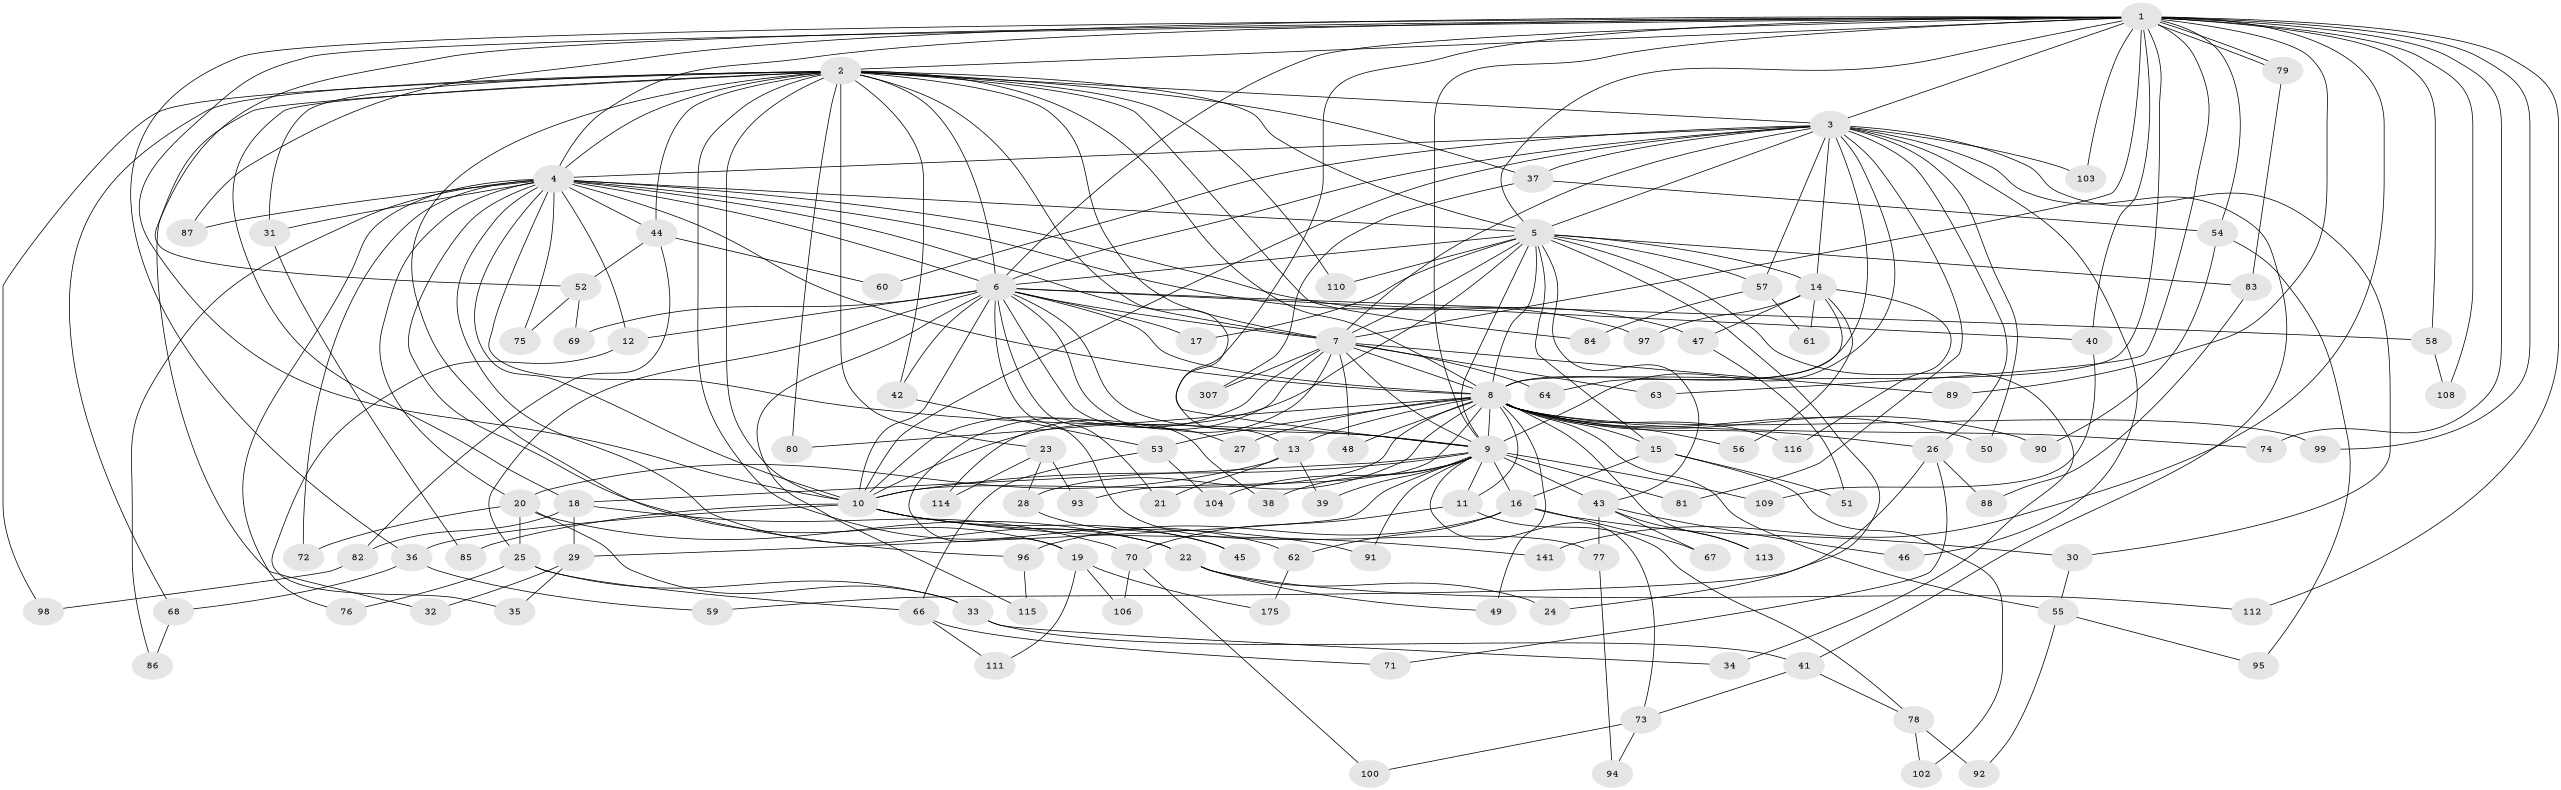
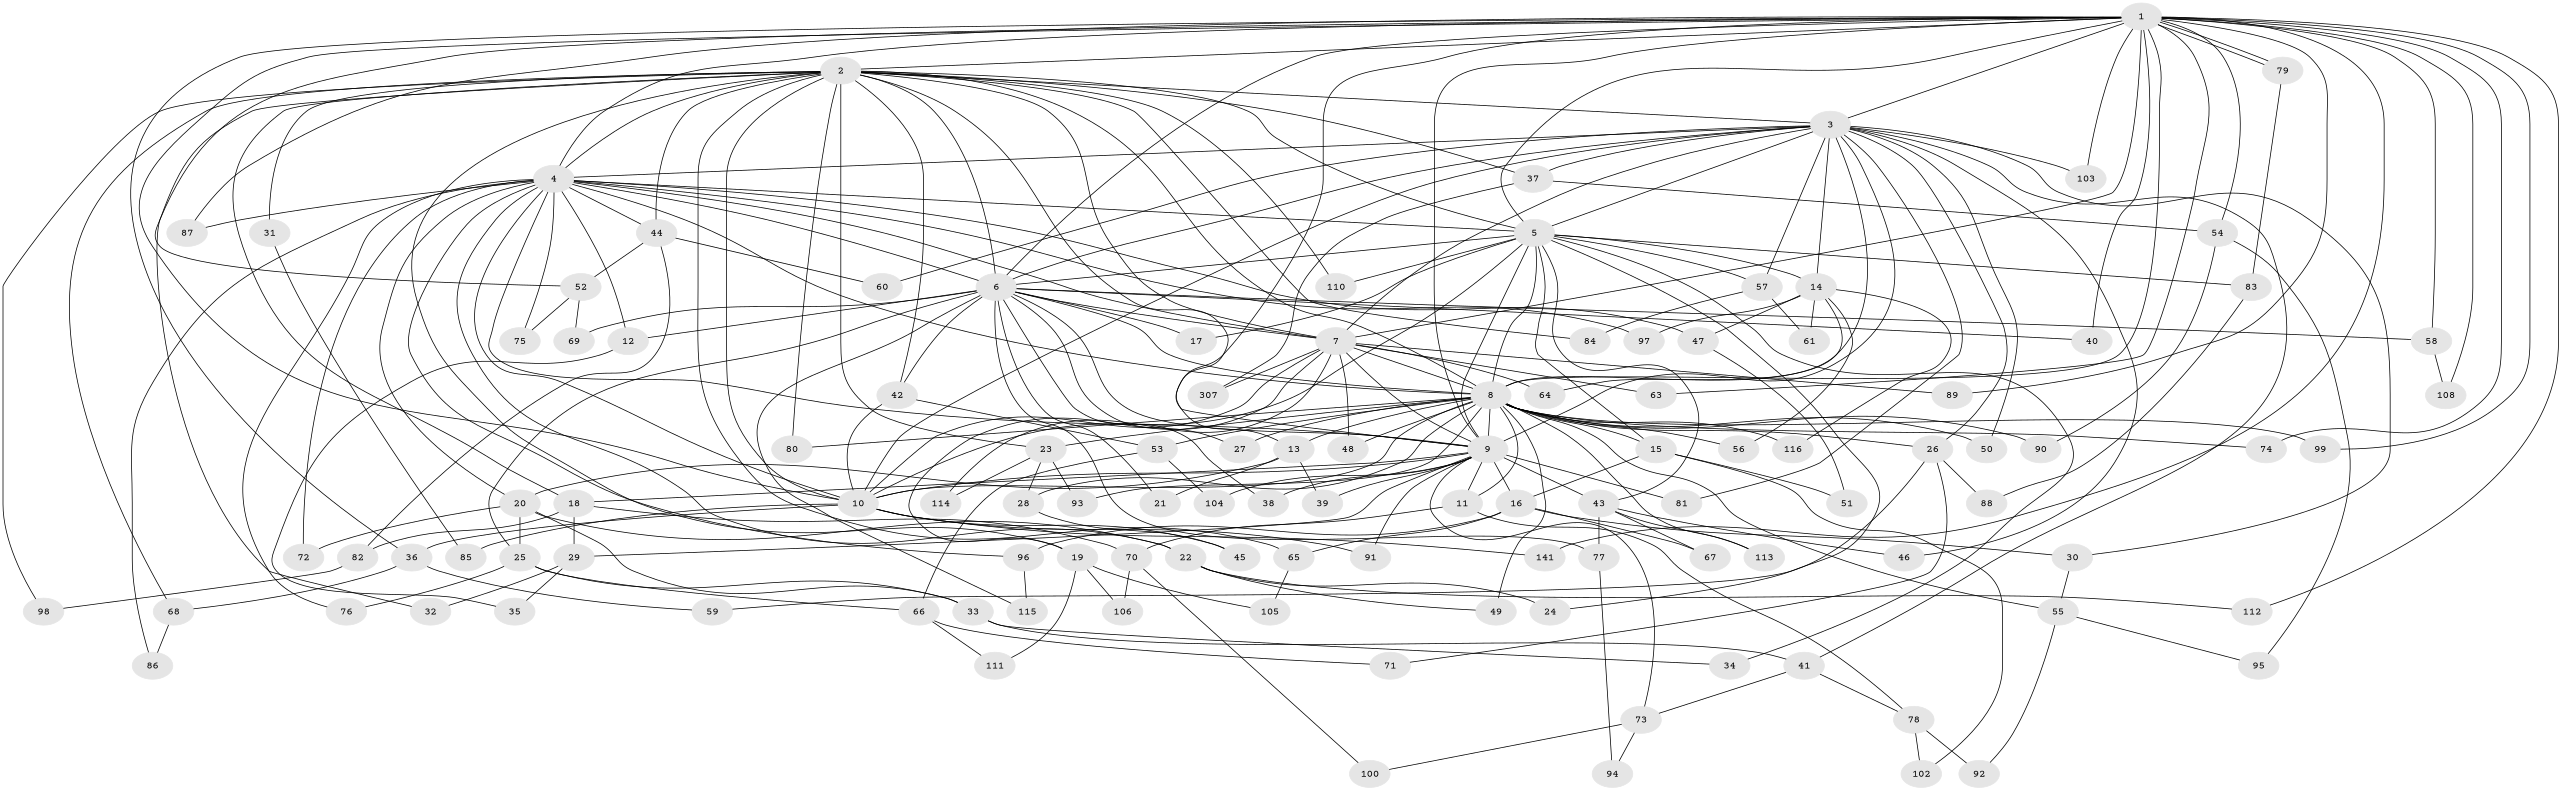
  graph {
    fontname="Courier Prime"
    node [color=gray90 fontname="Courier Prime" style=filled]
    edge [fontname="Courier Prime"]
    1
    2
    3
    4
    5
    6
    7
    8
    9
    10
    13
    36
    40
    52
    54
    58
    63
    74
    79
    87
    89
    99
    n23 [label=141]
    103
    108
    112
    18
    19
    23
    31
    32
    37
    42
    44
-   62
+   62 [label=65]
    68
    80
    84
    98
    110
    14
    26
    30
    41
    46
    50
    57
    60
    81
    12
    20
    22
    47
    72
    75
    76
    86
    96
    97
    15
    17
    24
    34
    43
    83
    21
    25
    27
    38
    69
    77
    115
    48
    64
    n75 [label=307]
    114
    11
    28
    49
    53
    55
    56
    90
    93
    113
    116
    16
    29
    39
    73
    91
    104
-   109
    45
    85
    59
    95
    70
    82
-   105 [label=175]
+   105
    106
    111
    61
    71
    88
    78
    35
    33
    51
    102
    67
    66
    94
    92
    100
    1 -- 2
    1 -- 3
    1 -- 4
    1 -- 5
    1 -- 6
    1 -- 7
    1 -- 8
    1 -- 9
    1 -- 10
    1 -- 13
    1 -- 36
    1 -- 40
    1 -- 52
    1 -- 54
    1 -- 58
    1 -- 63
    1 -- 74
    1 -- 79
    1 -- 79
    1 -- 87
    1 -- 89
    1 -- 99
    1 -- n23
    1 -- 103
    1 -- 108
    1 -- 112
    2 -- 3
    2 -- 4
    2 -- 5
    2 -- 6
    2 -- 7
    2 -- 8
    2 -- 9
    2 -- 10
    2 -- 18
    2 -- 19
    2 -- 23
    2 -- 31
    2 -- 32
    2 -- 37
    2 -- 42
    2 -- 44
    2 -- 62
    2 -- 68
    2 -- 80
    2 -- 84
    2 -- 98
    2 -- 110
    3 -- 4
    3 -- 5
    3 -- 6
    3 -- 7
    3 -- 8
    3 -- 9
    3 -- 10
    3 -- 103
    3 -- 37
    3 -- 14
    3 -- 26
    3 -- 30
    3 -- 41
    3 -- 46
    3 -- 50
    3 -- 57
    3 -- 60
    3 -- 81
    4 -- 5
    4 -- 6
    4 -- 7
    4 -- 8
    4 -- 9
    4 -- 10
    4 -- 87
-   4 -- 31
    4 -- 44
    4 -- 12
    4 -- 20
    4 -- 22
    4 -- 47
    4 -- 72
    4 -- 75
    4 -- 76
    4 -- 86
    4 -- 96
    4 -- 97
    5 -- 6
-   5 -- 7
    5 -- 8
    5 -- 9
    5 -- 10
    5 -- 110
    5 -- 14
    5 -- 57
    5 -- 15
    5 -- 17
    5 -- 24
    5 -- 34
    5 -- 43
    5 -- 83
    6 -- 7
    6 -- 8
    6 -- 9
-   6 -- 10
+   42 -- 10
    6 -- 40
    6 -- 58
    6 -- 42
    6 -- 12
    6 -- 17
    6 -- 21
    6 -- 25
    6 -- 27
    6 -- 38
    6 -- 69
    6 -- 77
    6 -- 115
    7 -- 8
    7 -- 9
    7 -- 10
    7 -- 63
    7 -- 89
    7 -- 19
    7 -- 48
    7 -- 64
    7 -- n75
    7 -- 114
    8 -- 9
    8 -- 10
    8 -- 13
    8 -- 74
    8 -- 99
+   8 -- 23
    8 -- 80
    8 -- 26
    8 -- 50
    8 -- 15
    8 -- 27
    8 -- 48
    8 -- 11
    8 -- 28
    8 -- 49
    8 -- 53
    8 -- 55
    8 -- 56
    8 -- 90
    8 -- 93
    8 -- 113
    8 -- 116
    9 -- 10
    9 -- 18
    9 -- 81
    9 -- 43
    9 -- 38
    9 -- 11
    9 -- 16
    9 -- 29
    9 -- 39
    9 -- 73
    9 -- 91
    9 -- 104
-   9 -- 109
    10 -- 36
    10 -- n23
    10 -- 91
    10 -- 45
    10 -- 85
    13 -- 20
    13 -- 21
    13 -- 39
    36 -- 68
    36 -- 59
-   40 -- 109
    52 -- 75
    52 -- 69
    54 -- 90
    54 -- 95
    58 -- 108
    79 -- 83
    18 -- 29
    18 -- 70
    18 -- 82
    19 -- 105
    19 -- 106
    19 -- 111
    23 -- 114
    23 -- 28
    23 -- 93
    31 -- 85
    37 -- 54
    37 -- n75
    42 -- 53
    44 -- 52
    44 -- 60
    44 -- 82
    62 -- 105
    68 -- 86
    14 -- 47
    14 -- 97
    14 -- 64
    14 -- 56
    14 -- 116
    14 -- 61
    26 -- 59
    26 -- 71
    26 -- 88
    30 -- 55
    41 -- 73
    41 -- 78
    57 -- 84
    57 -- 61
    12 -- 35
    20 -- 22
    20 -- 72
    20 -- 25
    20 -- 33
    22 -- 112
    22 -- 24
    22 -- 49
    47 -- 51
    96 -- 115
    15 -- 16
    15 -- 51
    15 -- 102
    43 -- 46
    43 -- 77
    43 -- 113
    43 -- 67
    83 -- 88
    25 -- 76
    25 -- 33
    25 -- 66
    77 -- 94
    11 -- 70
    11 -- 78
    28 -- 45
    53 -- 104
    53 -- 66
    55 -- 95
    55 -- 92
    16 -- 62
    16 -- 30
    16 -- 96
    16 -- 67
    29 -- 32
    29 -- 35
    73 -- 94
    73 -- 100
    70 -- 106
    70 -- 100
    82 -- 98
    78 -- 102
    78 -- 92
    33 -- 41
    33 -- 34
    66 -- 111
    66 -- 71
  }
